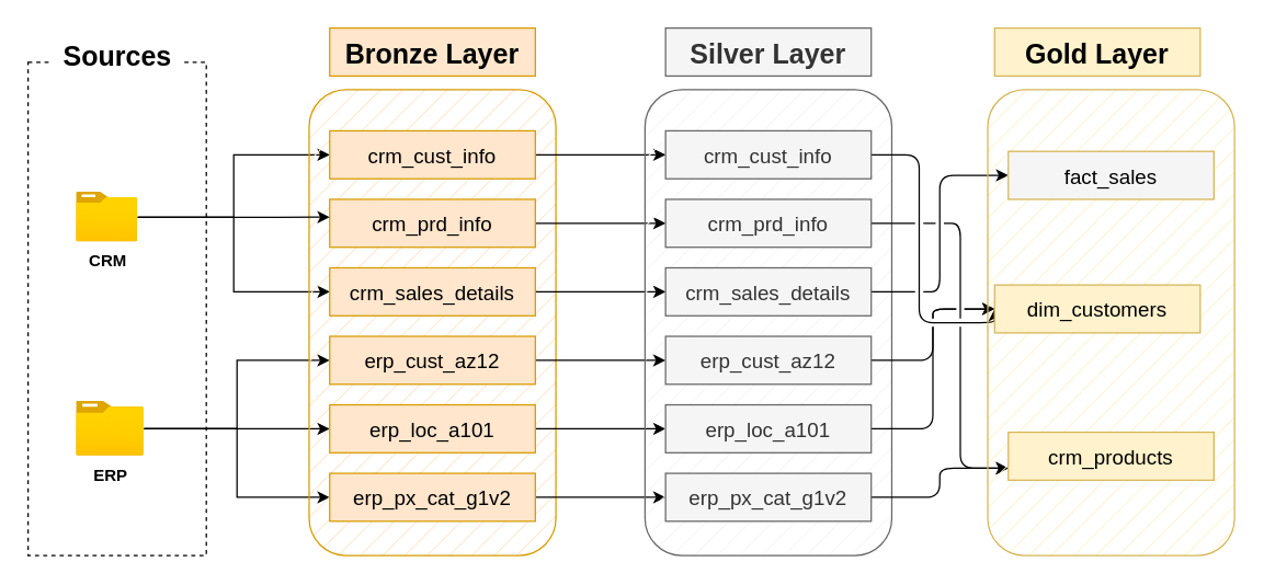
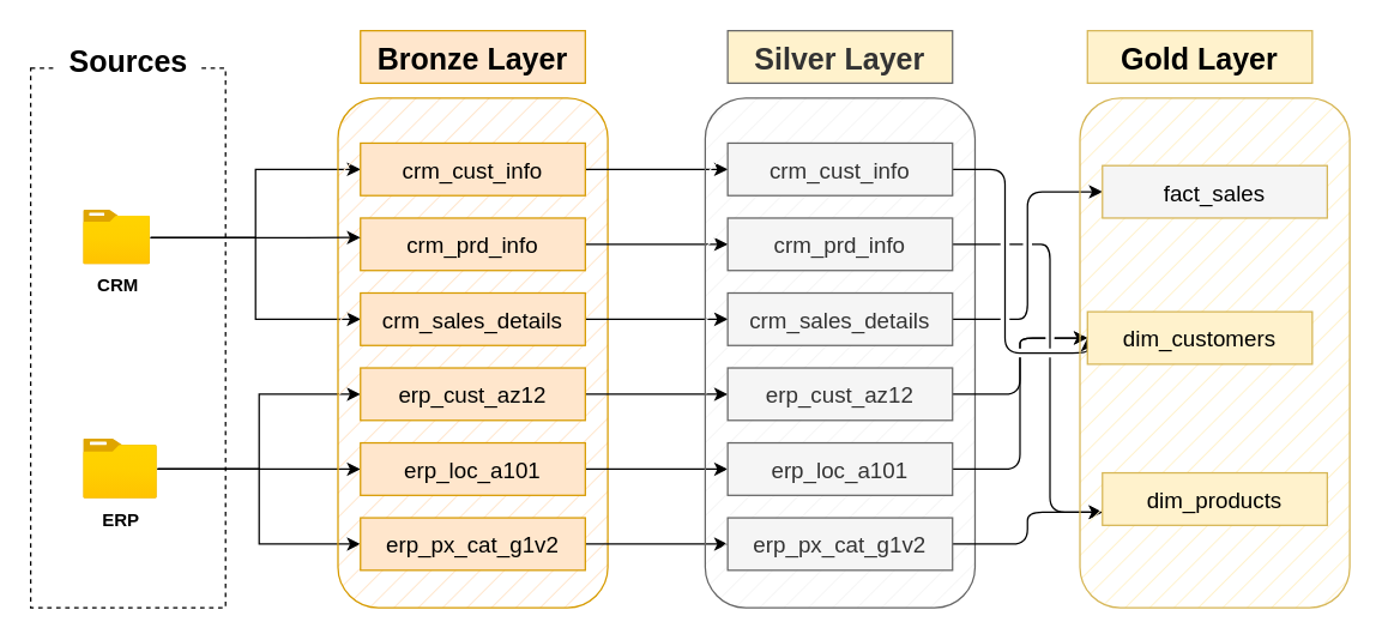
  <mxCell id="0" />
  <mxCell id="1" parent="0" />
  <mxCell id="2" value="" style="rounded=0;whiteSpace=wrap;html=1;dashed=1;" parent="1" vertex="1"><mxGeometry x="20" y="45" width="130" height="360" as="geometry" /></mxCell>
  <mxCell id="3" value="&lt;b&gt;&lt;font style=&quot;font-size: 20px;&quot;&gt;Sources&lt;/font&gt;&lt;/b&gt;" style="rounded=0;whiteSpace=wrap;html=1;strokeColor=none;" parent="1" vertex="1"><mxGeometry x="37.5" y="25" width="95" height="30" as="geometry" /></mxCell>
  <mxCell id="4" style="edgeStyle=orthogonalEdgeStyle;rounded=0;orthogonalLoop=1;jettySize=auto;html=1;entryX=0;entryY=0.5;entryDx=0;entryDy=0;" parent="1" source="6" target="14" edge="1"><mxGeometry relative="1" as="geometry" /></mxCell>
  <mxCell id="5" style="edgeStyle=orthogonalEdgeStyle;rounded=0;orthogonalLoop=1;jettySize=auto;html=1;entryX=0;entryY=0.5;entryDx=0;entryDy=0;" parent="1" source="6" target="16" edge="1"><mxGeometry relative="1" as="geometry" /></mxCell>
  <mxCell id="6" value="&lt;b&gt;CRM&lt;/b&gt;" style="image;aspect=fixed;html=1;points=[];align=center;fontSize=12;image=img/lib/azure2/general/Folder_Blank.svg;" parent="1" vertex="1"><mxGeometry x="55.36" y="140" width="44.64" height="36.23" as="geometry" /></mxCell>
  <mxCell id="7" style="edgeStyle=orthogonalEdgeStyle;rounded=0;orthogonalLoop=1;jettySize=auto;html=1;entryX=0;entryY=0.5;entryDx=0;entryDy=0;" parent="1" source="10" target="21" edge="1"><mxGeometry relative="1" as="geometry" /></mxCell>
  <mxCell id="8" style="edgeStyle=orthogonalEdgeStyle;rounded=0;orthogonalLoop=1;jettySize=auto;html=1;entryX=0;entryY=0.5;entryDx=0;entryDy=0;" parent="1" source="10" target="25" edge="1"><mxGeometry relative="1" as="geometry" /></mxCell>
  <mxCell id="9" style="edgeStyle=orthogonalEdgeStyle;rounded=0;orthogonalLoop=1;jettySize=auto;html=1;entryX=0;entryY=0.5;entryDx=0;entryDy=0;" parent="1" source="10" target="23" edge="1"><mxGeometry relative="1" as="geometry" /></mxCell>
  <mxCell id="10" value="&lt;b&gt;ERP&lt;/b&gt;" style="image;aspect=fixed;html=1;points=[];align=center;fontSize=12;image=img/lib/azure2/general/Folder_Blank.svg;" parent="1" vertex="1"><mxGeometry x="55.36" y="292.5" width="49.29" height="40" as="geometry" /></mxCell>
  <mxCell id="11" value="" style="rounded=1;whiteSpace=wrap;html=1;fillStyle=hatch;fillColor=#ffe6cc;strokeColor=#d79b00;" parent="1" vertex="1"><mxGeometry x="225" y="65" width="180" height="340" as="geometry" /></mxCell>
  <mxCell id="12" value="&lt;b&gt;&lt;font style=&quot;font-size: 20px;&quot;&gt;Bronze Layer&lt;/font&gt;&lt;/b&gt;" style="rounded=0;whiteSpace=wrap;html=1;fillColor=#ffe6cc;strokeColor=#d79b00;" parent="1" vertex="1"><mxGeometry x="240" y="20" width="150" height="35" as="geometry" /></mxCell>
  <mxCell id="13" style="edgeStyle=orthogonalEdgeStyle;rounded=0;orthogonalLoop=1;jettySize=auto;html=1;" parent="1" source="14" target="29" edge="1"><mxGeometry relative="1" as="geometry" /></mxCell>
  <mxCell id="14" value="&lt;font style=&quot;font-size: 15px;&quot;&gt;crm_cust_info&lt;/font&gt;" style="rounded=0;whiteSpace=wrap;html=1;fillColor=#ffe6cc;strokeColor=#d79b00;" parent="1" vertex="1"><mxGeometry x="240" y="95" width="150" height="35" as="geometry" /></mxCell>
  <mxCell id="15" style="edgeStyle=orthogonalEdgeStyle;rounded=0;orthogonalLoop=1;jettySize=auto;html=1;entryX=0;entryY=0.5;entryDx=0;entryDy=0;" parent="1" source="16" target="31" edge="1"><mxGeometry relative="1" as="geometry" /></mxCell>
  <mxCell id="16" value="&lt;font style=&quot;font-size: 15px;&quot;&gt;crm_sales_details&lt;/font&gt;" style="rounded=0;whiteSpace=wrap;html=1;fillColor=#ffe6cc;strokeColor=#d79b00;" parent="1" vertex="1"><mxGeometry x="240" y="195" width="150" height="35" as="geometry" /></mxCell>
  <mxCell id="17" style="edgeStyle=orthogonalEdgeStyle;rounded=0;orthogonalLoop=1;jettySize=auto;html=1;entryX=0;entryY=0.5;entryDx=0;entryDy=0;" parent="1" source="18" target="33" edge="1"><mxGeometry relative="1" as="geometry" /></mxCell>
  <mxCell id="18" value="&lt;font style=&quot;font-size: 15px;&quot;&gt;crm_prd_info&lt;/font&gt;" style="rounded=0;whiteSpace=wrap;html=1;fillColor=#ffe6cc;strokeColor=#d79b00;" parent="1" vertex="1"><mxGeometry x="240" y="145" width="150" height="35" as="geometry" /></mxCell>
  <mxCell id="19" style="edgeStyle=orthogonalEdgeStyle;rounded=0;orthogonalLoop=1;jettySize=auto;html=1;" parent="1" source="6" edge="1"><mxGeometry relative="1" as="geometry"><mxPoint x="240" y="158" as="targetPoint" /></mxGeometry></mxCell>
  <mxCell id="20" style="edgeStyle=orthogonalEdgeStyle;rounded=0;orthogonalLoop=1;jettySize=auto;html=1;entryX=0;entryY=0.5;entryDx=0;entryDy=0;" parent="1" source="21" target="35" edge="1"><mxGeometry relative="1" as="geometry" /></mxCell>
  <mxCell id="21" value="&lt;font style=&quot;font-size: 15px;&quot;&gt;erp_cust_az12&lt;/font&gt;" style="rounded=0;whiteSpace=wrap;html=1;fillColor=#ffe6cc;strokeColor=#d79b00;" parent="1" vertex="1"><mxGeometry x="240" y="245" width="150" height="35" as="geometry" /></mxCell>
  <mxCell id="22" style="edgeStyle=orthogonalEdgeStyle;rounded=0;orthogonalLoop=1;jettySize=auto;html=1;entryX=0;entryY=0.5;entryDx=0;entryDy=0;" parent="1" source="23" target="37" edge="1"><mxGeometry relative="1" as="geometry" /></mxCell>
  <mxCell id="23" value="&lt;font style=&quot;font-size: 15px;&quot;&gt;erp_px_cat_g1v2&lt;/font&gt;" style="rounded=0;whiteSpace=wrap;html=1;fillColor=#ffe6cc;strokeColor=#d79b00;" parent="1" vertex="1"><mxGeometry x="240" y="345" width="150" height="35" as="geometry" /></mxCell>
  <mxCell id="24" style="edgeStyle=orthogonalEdgeStyle;rounded=0;orthogonalLoop=1;jettySize=auto;html=1;entryX=0;entryY=0.5;entryDx=0;entryDy=0;" parent="1" source="25" target="39" edge="1"><mxGeometry relative="1" as="geometry" /></mxCell>
  <mxCell id="25" value="&lt;font style=&quot;font-size: 15px;&quot;&gt;erp_loc_a101&lt;/font&gt;" style="rounded=0;whiteSpace=wrap;html=1;fillColor=#ffe6cc;strokeColor=#d79b00;" parent="1" vertex="1"><mxGeometry x="240" y="295" width="150" height="35" as="geometry" /></mxCell>
  <mxCell id="26" value="" style="rounded=1;whiteSpace=wrap;html=1;fillStyle=hatch;fillColor=#f5f5f5;strokeColor=#666666;fontColor=#333333;" parent="1" vertex="1"><mxGeometry x="470" y="65" width="180" height="340" as="geometry" /></mxCell>
- <mxCell id="27" value="&lt;b&gt;&lt;font style=&quot;font-size: 20px;&quot;&gt;Silver Layer&lt;/font&gt;&lt;/b&gt;" style="rounded=0;whiteSpace=wrap;html=1;fillColor=#f5f5f5;strokeColor=#666666;fontColor=#333333;" parent="1" vertex="1"><mxGeometry x="485" y="20" width="150" height="35" as="geometry" /></mxCell>
+ <mxCell id="27" value="&lt;b&gt;&lt;font style=&quot;font-size: 20px;&quot;&gt;Silver Layer&lt;/font&gt;&lt;/b&gt;" style="rounded=0;whiteSpace=wrap;html=1;fillColor=#fff2cc;strokeColor=#666666;fontColor=#333333;" parent="1" vertex="1"><mxGeometry x="485" y="20" width="150" height="35" as="geometry" /></mxCell>
  <mxCell id="28" style="edgeStyle=orthogonalEdgeStyle;rounded=1;orthogonalLoop=1;jettySize=auto;html=1;entryX=0;entryY=0.5;entryDx=0;entryDy=0;curved=0;jumpStyle=gap;endArrow=classic;endFill=1;" edge="1" parent="1" source="29" target="44"><mxGeometry relative="1" as="geometry"><Array as="points"><mxPoint x="670" y="113" /><mxPoint x="670" y="235" /></Array></mxGeometry></mxCell>
  <mxCell id="29" value="&lt;font style=&quot;font-size: 15px;&quot;&gt;crm_cust_info&lt;/font&gt;" style="rounded=0;whiteSpace=wrap;html=1;fillColor=#f5f5f5;strokeColor=#666666;fontColor=#333333;" parent="1" vertex="1"><mxGeometry x="485" y="95" width="150" height="35" as="geometry" /></mxCell>
  <mxCell id="30" style="edgeStyle=orthogonalEdgeStyle;rounded=1;orthogonalLoop=1;jettySize=auto;html=1;entryX=0;entryY=0.5;entryDx=0;entryDy=0;curved=0;jumpStyle=gap;endArrow=classic;endFill=1;" edge="1" parent="1" source="31" target="42"><mxGeometry relative="1" as="geometry" /></mxCell>
  <mxCell id="31" value="&lt;font style=&quot;font-size: 15px;&quot;&gt;crm_sales_details&lt;/font&gt;" style="rounded=0;whiteSpace=wrap;html=1;fillColor=#f5f5f5;strokeColor=#666666;fontColor=#333333;" parent="1" vertex="1"><mxGeometry x="485" y="195" width="150" height="35" as="geometry" /></mxCell>
  <mxCell id="32" style="edgeStyle=orthogonalEdgeStyle;rounded=1;orthogonalLoop=1;jettySize=auto;html=1;entryX=0;entryY=0.75;entryDx=0;entryDy=0;curved=0;jumpStyle=gap;endArrow=classic;endFill=1;" edge="1" parent="1" source="33" target="43"><mxGeometry relative="1" as="geometry"><Array as="points"><mxPoint x="700" y="163" /><mxPoint x="700" y="341" /></Array></mxGeometry></mxCell>
  <mxCell id="33" value="&lt;font style=&quot;font-size: 15px;&quot;&gt;crm_prd_info&lt;/font&gt;" style="rounded=0;whiteSpace=wrap;html=1;fillColor=#f5f5f5;strokeColor=#666666;fontColor=#333333;" parent="1" vertex="1"><mxGeometry x="485" y="145" width="150" height="35" as="geometry" /></mxCell>
  <mxCell id="34" style="edgeStyle=orthogonalEdgeStyle;rounded=1;orthogonalLoop=1;jettySize=auto;html=1;entryX=0;entryY=0.5;entryDx=0;entryDy=0;curved=0;jumpStyle=gap;endArrow=classic;endFill=1;" edge="1" parent="1" source="35" target="44"><mxGeometry relative="1" as="geometry" /></mxCell>
  <mxCell id="35" value="&lt;font style=&quot;font-size: 15px;&quot;&gt;erp_cust_az12&lt;/font&gt;" style="rounded=0;whiteSpace=wrap;html=1;fillColor=#f5f5f5;strokeColor=#666666;fontColor=#333333;" parent="1" vertex="1"><mxGeometry x="485" y="245" width="150" height="35" as="geometry" /></mxCell>
  <mxCell id="36" style="edgeStyle=orthogonalEdgeStyle;rounded=1;orthogonalLoop=1;jettySize=auto;html=1;entryX=0;entryY=0.75;entryDx=0;entryDy=0;curved=0;jumpStyle=gap;endArrow=classic;endFill=1;" edge="1" parent="1" source="37" target="43"><mxGeometry relative="1" as="geometry" /></mxCell>
  <mxCell id="37" value="&lt;font style=&quot;font-size: 15px;&quot;&gt;erp_px_cat_g1v2&lt;/font&gt;" style="rounded=0;whiteSpace=wrap;html=1;fillColor=#f5f5f5;strokeColor=#666666;fontColor=#333333;" parent="1" vertex="1"><mxGeometry x="485" y="345" width="150" height="35" as="geometry" /></mxCell>
  <mxCell id="38" style="edgeStyle=orthogonalEdgeStyle;rounded=1;orthogonalLoop=1;jettySize=auto;html=1;entryX=0;entryY=0.5;entryDx=0;entryDy=0;curved=0;jumpStyle=gap;endArrow=classic;endFill=1;" edge="1" parent="1" source="39" target="44"><mxGeometry relative="1" as="geometry" /></mxCell>
  <mxCell id="39" value="&lt;font style=&quot;font-size: 15px;&quot;&gt;erp_loc_a101&lt;/font&gt;" style="rounded=0;whiteSpace=wrap;html=1;fillColor=#f5f5f5;strokeColor=#666666;fontColor=#333333;" parent="1" vertex="1"><mxGeometry x="485" y="295" width="150" height="35" as="geometry" /></mxCell>
  <mxCell id="40" value="" style="rounded=1;whiteSpace=wrap;html=1;fillStyle=hatch;fillColor=#fff2cc;strokeColor=#d6b656;" vertex="1" parent="1"><mxGeometry x="720" y="65" width="180" height="340" as="geometry" /></mxCell>
  <mxCell id="41" value="&lt;b&gt;&lt;font style=&quot;font-size: 20px;&quot;&gt;Gold Layer&lt;/font&gt;&lt;/b&gt;" style="rounded=0;whiteSpace=wrap;html=1;fillColor=#fff2cc;strokeColor=#d6b656;" vertex="1" parent="1"><mxGeometry x="725" y="20" width="150" height="35" as="geometry" /></mxCell>
  <mxCell id="42" value="&lt;font style=&quot;font-size: 15px;&quot;&gt;fact_sales&lt;/font&gt;" style="rounded=0;whiteSpace=wrap;html=1;fillColor=#f5f5f5;strokeColor=#d6b656;" vertex="1" parent="1"><mxGeometry x="735" y="110" width="150" height="35" as="geometry" /></mxCell>
- <mxCell id="43" value="&lt;font style=&quot;font-size: 15px;&quot;&gt;crm_products&lt;/font&gt;" style="rounded=0;whiteSpace=wrap;html=1;fillColor=#fff2cc;strokeColor=#d6b656;" vertex="1" parent="1"><mxGeometry x="735" y="315" width="150" height="35" as="geometry" /></mxCell>
+ <mxCell id="43" value="&lt;font style=&quot;font-size: 15px;&quot;&gt;dim_products&lt;/font&gt;" style="rounded=0;whiteSpace=wrap;html=1;fillColor=#fff2cc;strokeColor=#d6b656;" vertex="1" parent="1"><mxGeometry x="735" y="315" width="150" height="35" as="geometry" /></mxCell>
  <mxCell id="44" value="&lt;font style=&quot;font-size: 15px;&quot;&gt;dim_customers&lt;/font&gt;" style="rounded=0;whiteSpace=wrap;html=1;fillColor=#fff2cc;strokeColor=#d6b656;" vertex="1" parent="1"><mxGeometry x="725" y="207.5" width="150" height="35" as="geometry" /></mxCell>
